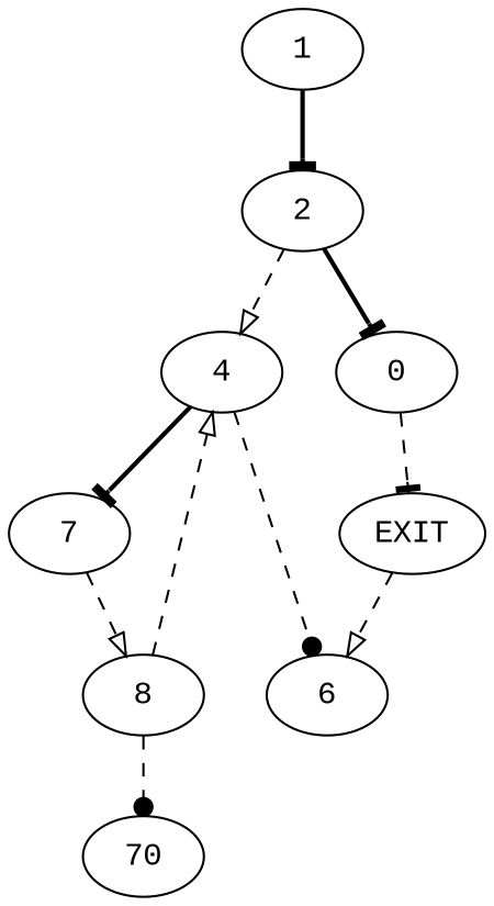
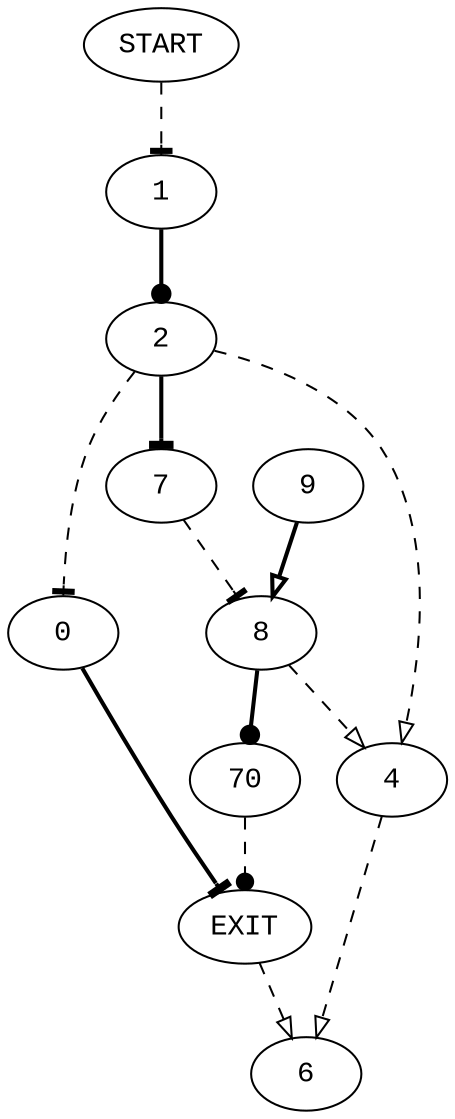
  digraph {
    fontname="Liberation Mono"
    node [fontname="Liberation Mono"]
    edge [arrowhead=tee fontname="Liberation Mono" style=dashed]
+   n1 [label=START]
    1
    2
    n4 [label=EXIT]
    6
    4
    n7 [label=0]
    7
    8
    n10 [label=70]
-   1 -> 2 [style=bold]
+   9
+   n1 -> 1
+   1 -> 2 [arrowhead=dot style=bold]
    2 -> 4 [arrowhead=onormal]
-   2 -> n7 [style=bold]
+   2 -> n7
    n4 -> 6 [arrowhead=onormal]
-   4 -> 6 [arrowhead=dot]
-   4 -> 7 [style=bold]
-   n7 -> n4
-   7 -> 8 [arrowhead=onormal]
+   4 -> 6 [arrowhead=onormal]
+   2 -> 7 [style=bold]
+   n7 -> n4 [style=bold]
+   7 -> 8
    8 -> 4 [arrowhead=onormal]
-   8 -> n10 [arrowhead=dot]
+   8 -> n10 [arrowhead=dot style=bold]
+   n10 -> n4 [arrowhead=dot]
+   9 -> 8 [arrowhead=onormal style=bold]
  }
